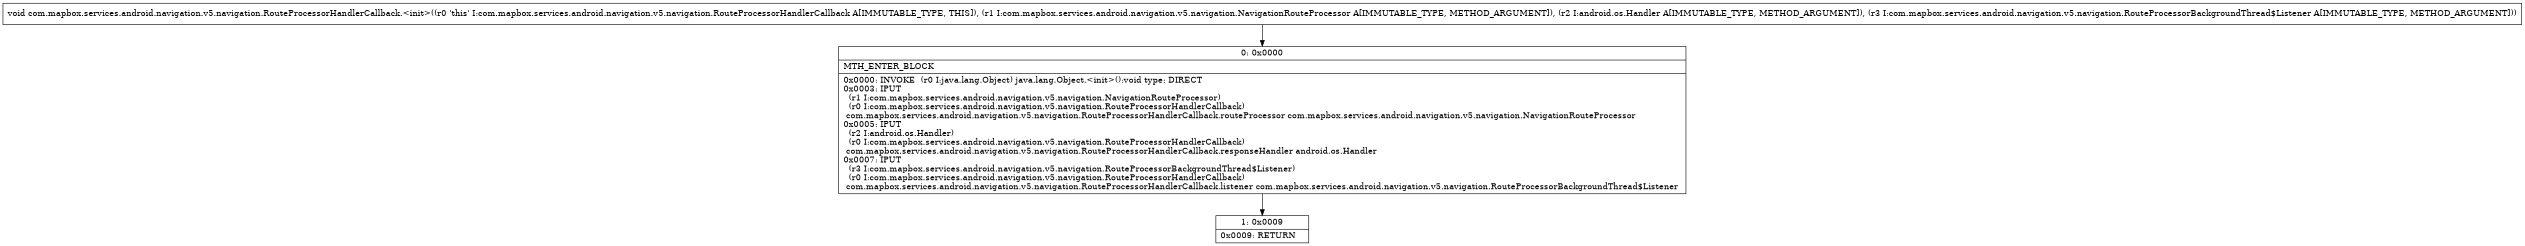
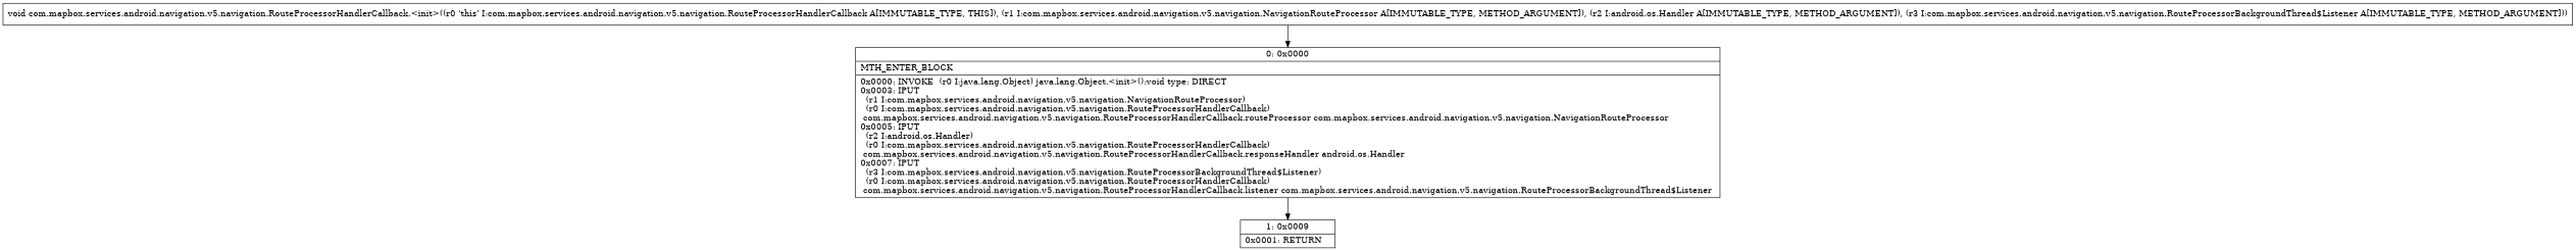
  digraph {
    node [shape=record]
    n1 [label="{0\:\ 0x0000|MTH_ENTER_BLOCK\l|0x0000: INVOKE  (r0 I:java.lang.Object) java.lang.Object.\<init\>():void type: DIRECT \l0x0003: IPUT  \l  (r1 I:com.mapbox.services.android.navigation.v5.navigation.NavigationRouteProcessor)\l  (r0 I:com.mapbox.services.android.navigation.v5.navigation.RouteProcessorHandlerCallback)\l com.mapbox.services.android.navigation.v5.navigation.RouteProcessorHandlerCallback.routeProcessor com.mapbox.services.android.navigation.v5.navigation.NavigationRouteProcessor \l0x0005: IPUT  \l  (r2 I:android.os.Handler)\l  (r0 I:com.mapbox.services.android.navigation.v5.navigation.RouteProcessorHandlerCallback)\l com.mapbox.services.android.navigation.v5.navigation.RouteProcessorHandlerCallback.responseHandler android.os.Handler \l0x0007: IPUT  \l  (r3 I:com.mapbox.services.android.navigation.v5.navigation.RouteProcessorBackgroundThread$Listener)\l  (r0 I:com.mapbox.services.android.navigation.v5.navigation.RouteProcessorHandlerCallback)\l com.mapbox.services.android.navigation.v5.navigation.RouteProcessorHandlerCallback.listener com.mapbox.services.android.navigation.v5.navigation.RouteProcessorBackgroundThread$Listener \l}"]
-   n2 [label="{1\:\ 0x0009|0x0009: RETURN   \l}"]
+   n2 [label="{1\:\ 0x0009|0x0001: RETURN   \l}"]
    n3 [label="{void com.mapbox.services.android.navigation.v5.navigation.RouteProcessorHandlerCallback.\<init\>((r0 'this' I:com.mapbox.services.android.navigation.v5.navigation.RouteProcessorHandlerCallback A[IMMUTABLE_TYPE, THIS]), (r1 I:com.mapbox.services.android.navigation.v5.navigation.NavigationRouteProcessor A[IMMUTABLE_TYPE, METHOD_ARGUMENT]), (r2 I:android.os.Handler A[IMMUTABLE_TYPE, METHOD_ARGUMENT]), (r3 I:com.mapbox.services.android.navigation.v5.navigation.RouteProcessorBackgroundThread$Listener A[IMMUTABLE_TYPE, METHOD_ARGUMENT])) }"]
    n1 -> n2
    n3 -> n1
  }
